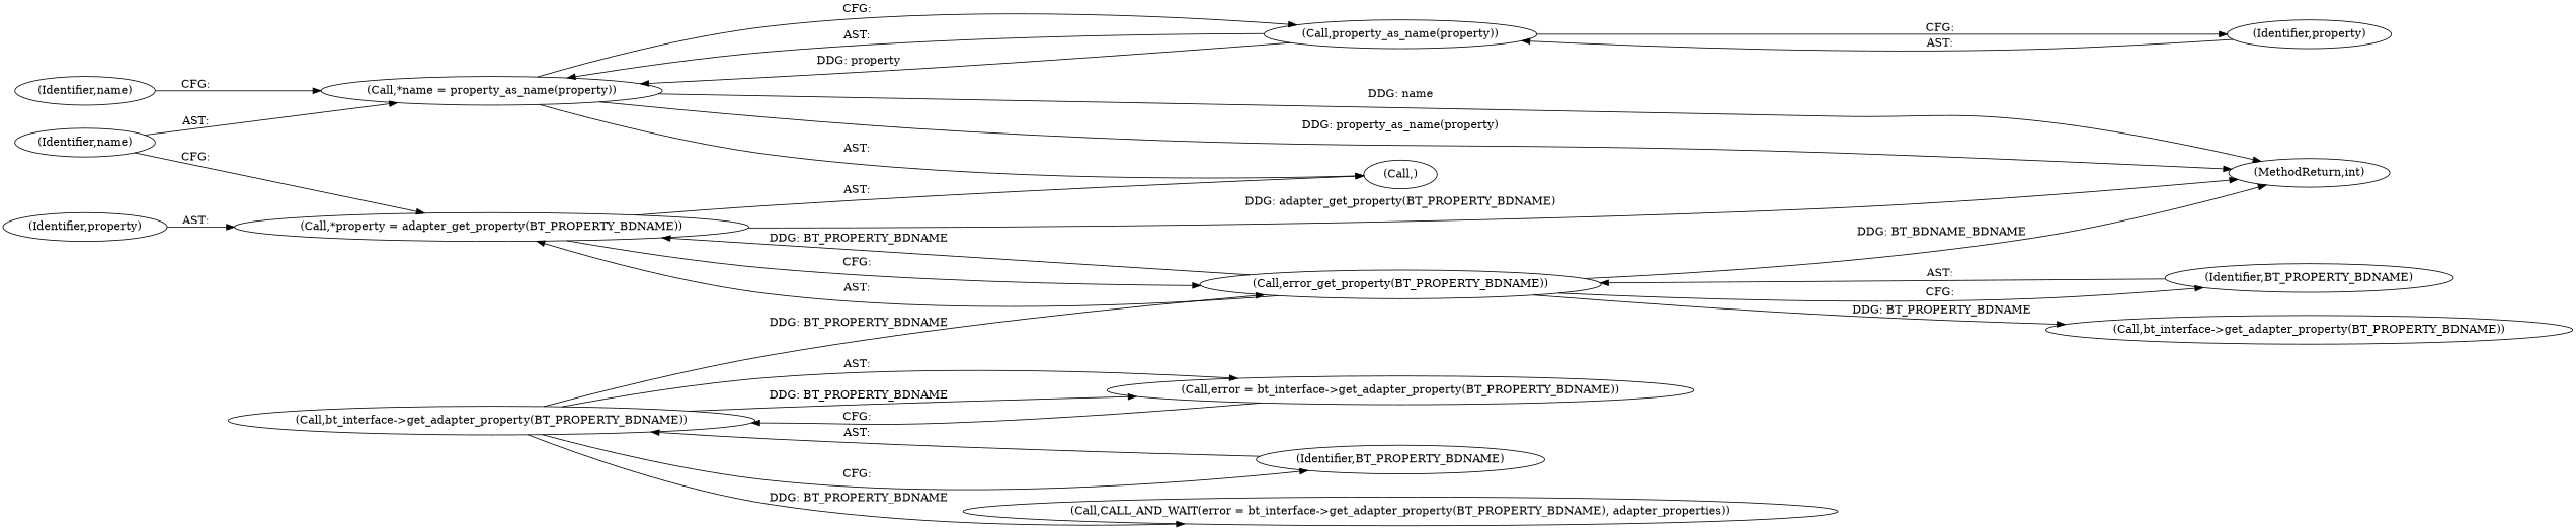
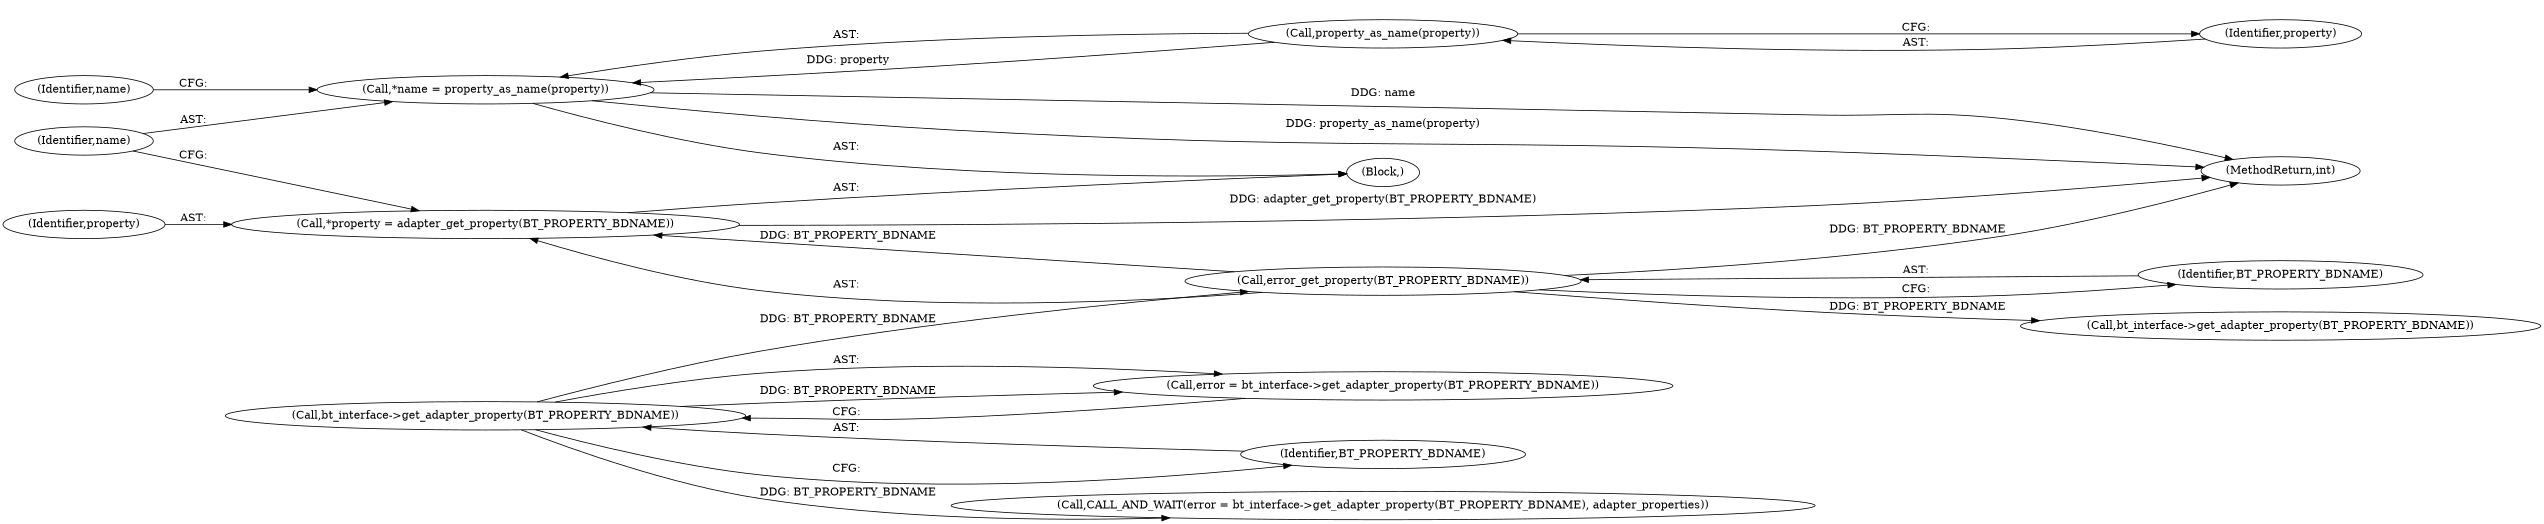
  digraph {
    rankdir=LR
    n1 [label="(Call,*property = adapter_get_property(BT_PROPERTY_BDNAME))"]
    n2 [label="(Call,error_get_property(BT_PROPERTY_BDNAME))"]
-   n3 [label="(Call,)"]
+   n3 [label="(Block,)"]
    n4 [label="(MethodReturn,int)"]
    n5 [label="(Identifier,BT_PROPERTY_BDNAME)"]
    n6 [label="(Call,bt_interface->get_adapter_property(BT_PROPERTY_BDNAME))"]
    n7 [label="(Call,property_as_name(property))"]
    n8 [label="(Call,*name = property_as_name(property))"]
    n9 [label="(Identifier,property)"]
    n10 [label="(Call,bt_interface->get_adapter_property(BT_PROPERTY_BDNAME))"]
    n11 [label="(Call,CALL_AND_WAIT(error = bt_interface->get_adapter_property(BT_PROPERTY_BDNAME), adapter_properties))"]
    n12 [label="(Identifier,BT_PROPERTY_BDNAME)"]
    n13 [label="(Call,error = bt_interface->get_adapter_property(BT_PROPERTY_BDNAME))"]
    n14 [label="(Identifier,name)"]
    n15 [label="(Identifier,name)"]
    n16 [label="(Identifier,property)"]
-   n1 -> n2 [label="CFG: "]
    n1 -> n3 [label="AST: "]
    n1 -> n4 [label="DDG: adapter_get_property(BT_PROPERTY_BDNAME)"]
    n2 -> n1 [label="AST: "]
    n2 -> n1 [label="DDG: BT_PROPERTY_BDNAME"]
-   n2 -> n4 [label="DDG: BT_BDNAME_BDNAME"]
+   n2 -> n4 [label="DDG: BT_PROPERTY_BDNAME"]
    n2 -> n5 [label="CFG: "]
    n2 -> n6 [label="DDG: BT_PROPERTY_BDNAME"]
    n5 -> n2 [label="AST: "]
    n7 -> n8 [label="AST: "]
    n7 -> n8 [label="DDG: property"]
    n7 -> n9 [label="CFG: "]
    n8 -> n3 [label="AST: "]
    n8 -> n4 [label="DDG: name"]
    n8 -> n4 [label="DDG: property_as_name(property)"]
-   n8 -> n7 [label="CFG: "]
    n9 -> n7 [label="AST: "]
    n10 -> n2 [label="DDG: BT_PROPERTY_BDNAME"]
    n10 -> n11 [label="DDG: BT_PROPERTY_BDNAME"]
    n10 -> n12 [label="CFG: "]
    n10 -> n13 [label="AST: "]
    n10 -> n13 [label="DDG: BT_PROPERTY_BDNAME"]
    n12 -> n10 [label="AST: "]
    n13 -> n10 [label="CFG: "]
    n14 -> n1 [label="CFG: "]
    n14 -> n8 [label="AST: "]
    n15 -> n8 [label="CFG: "]
    n16 -> n1 [label="AST: "]
  }
